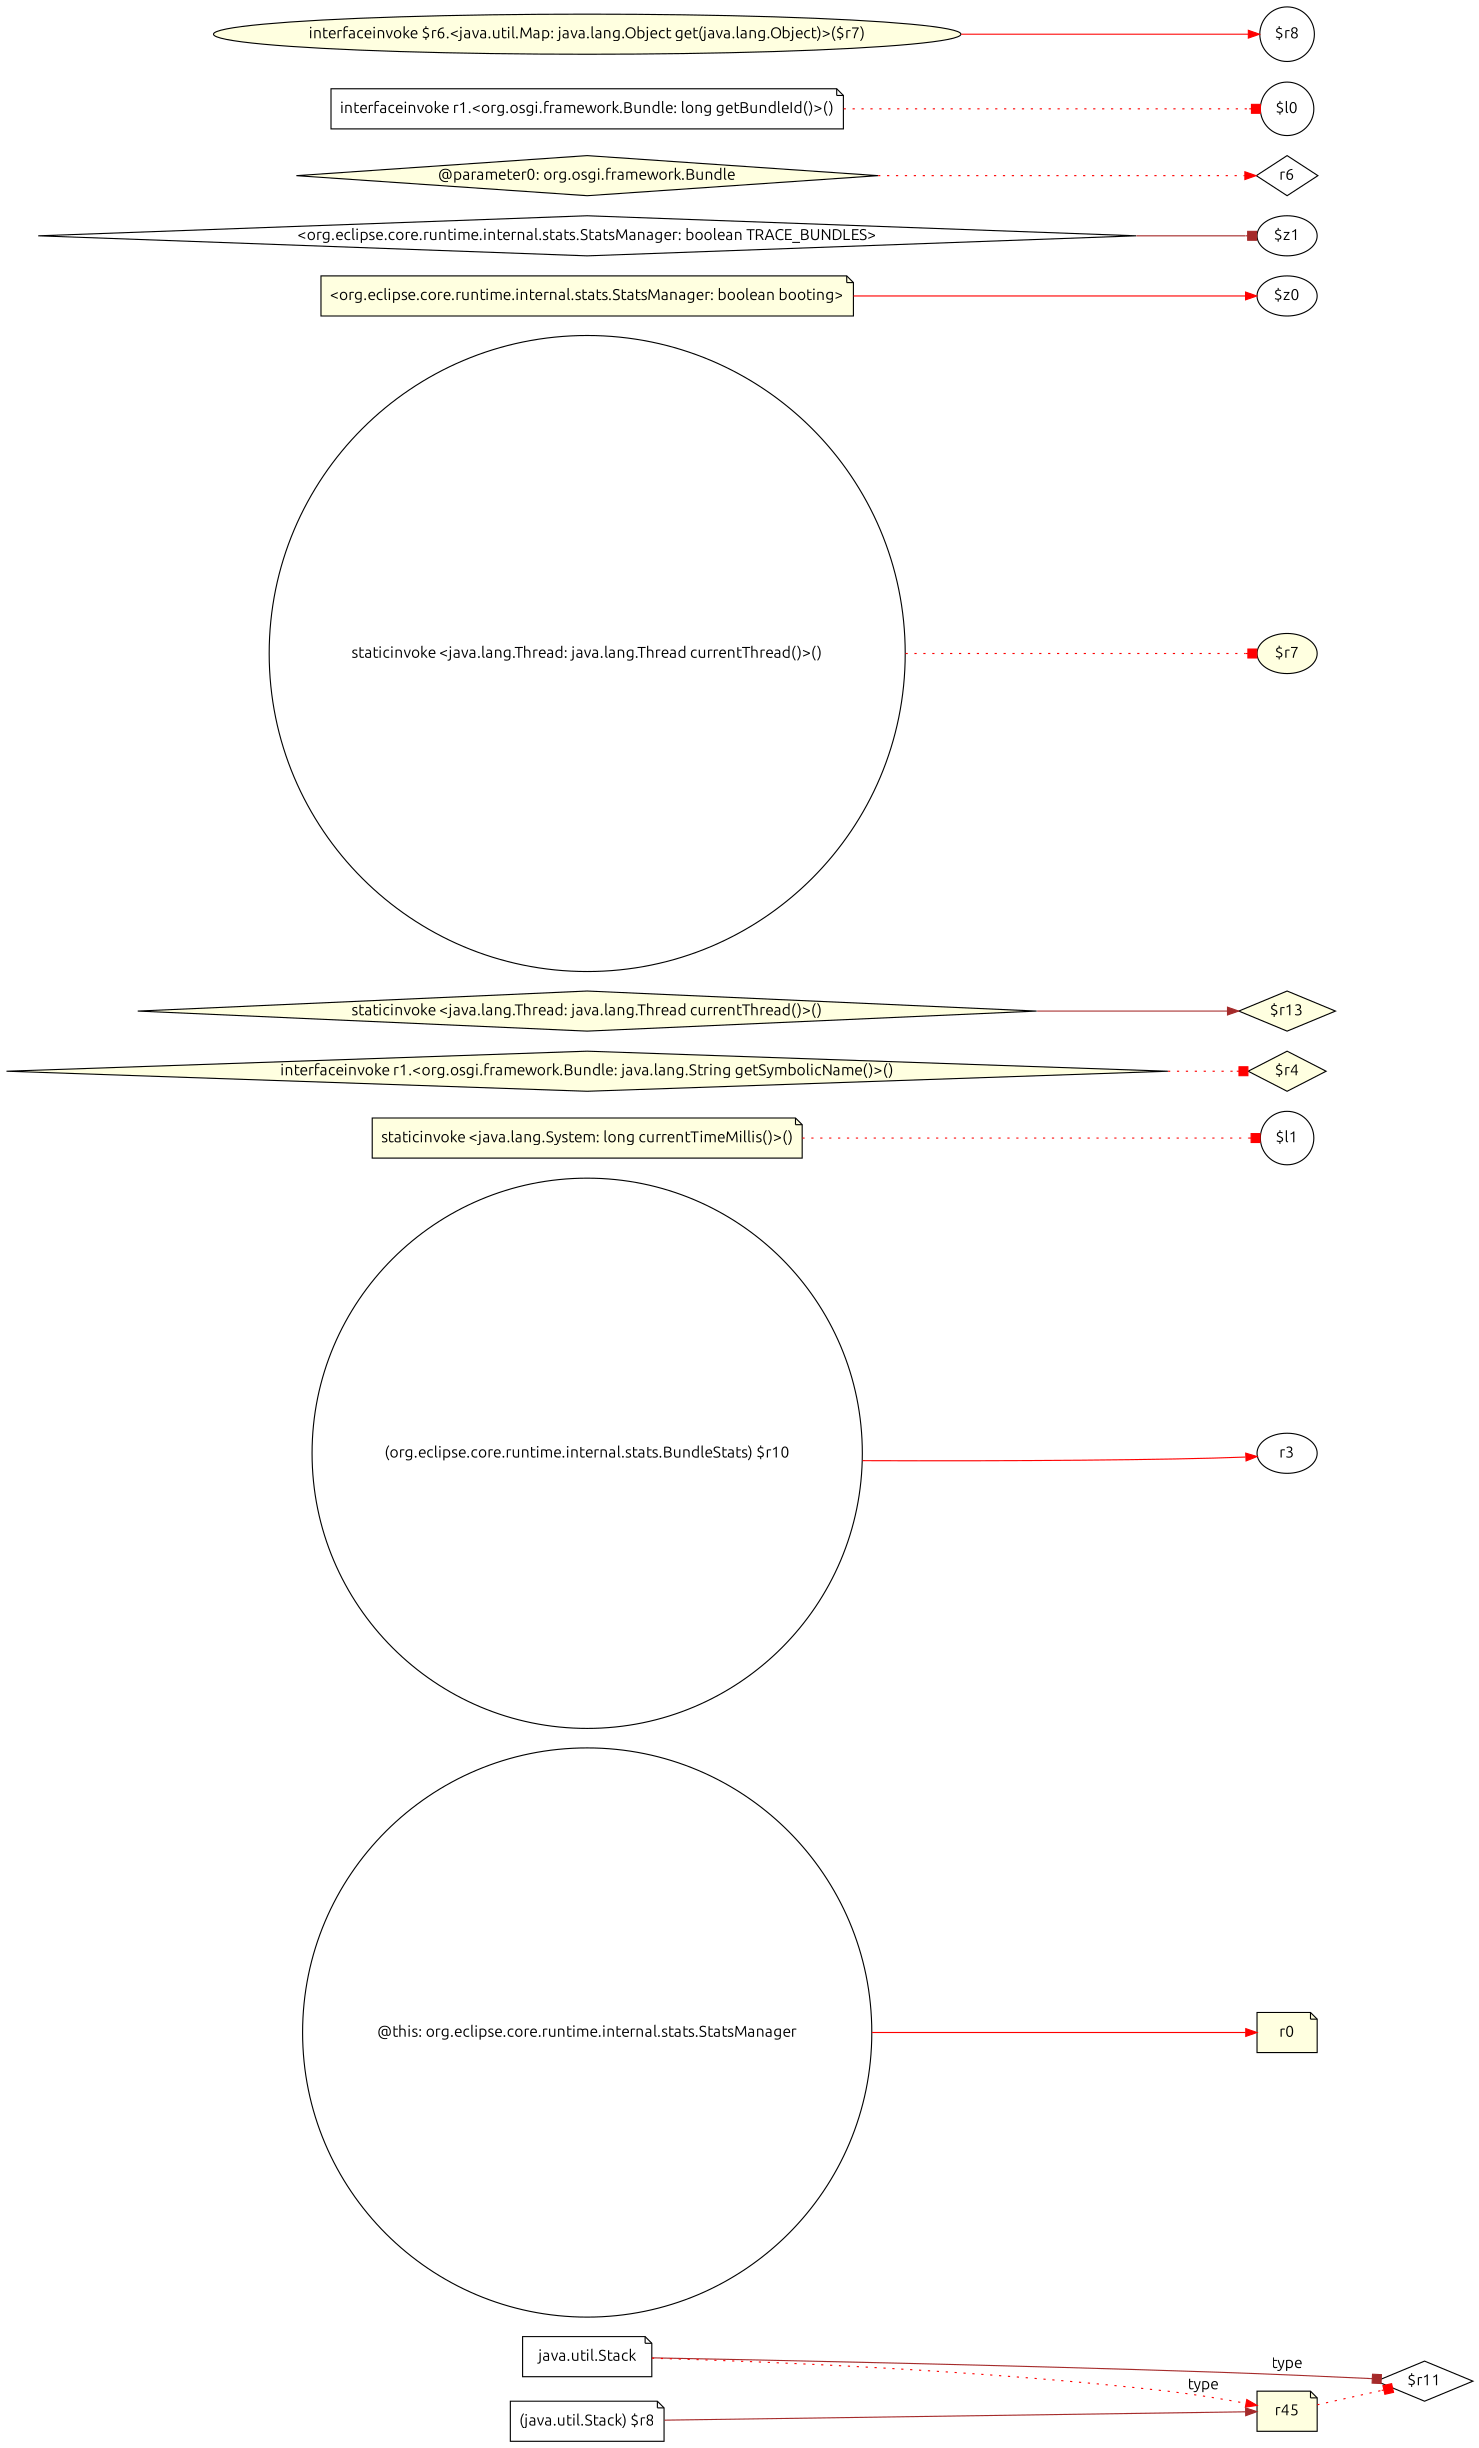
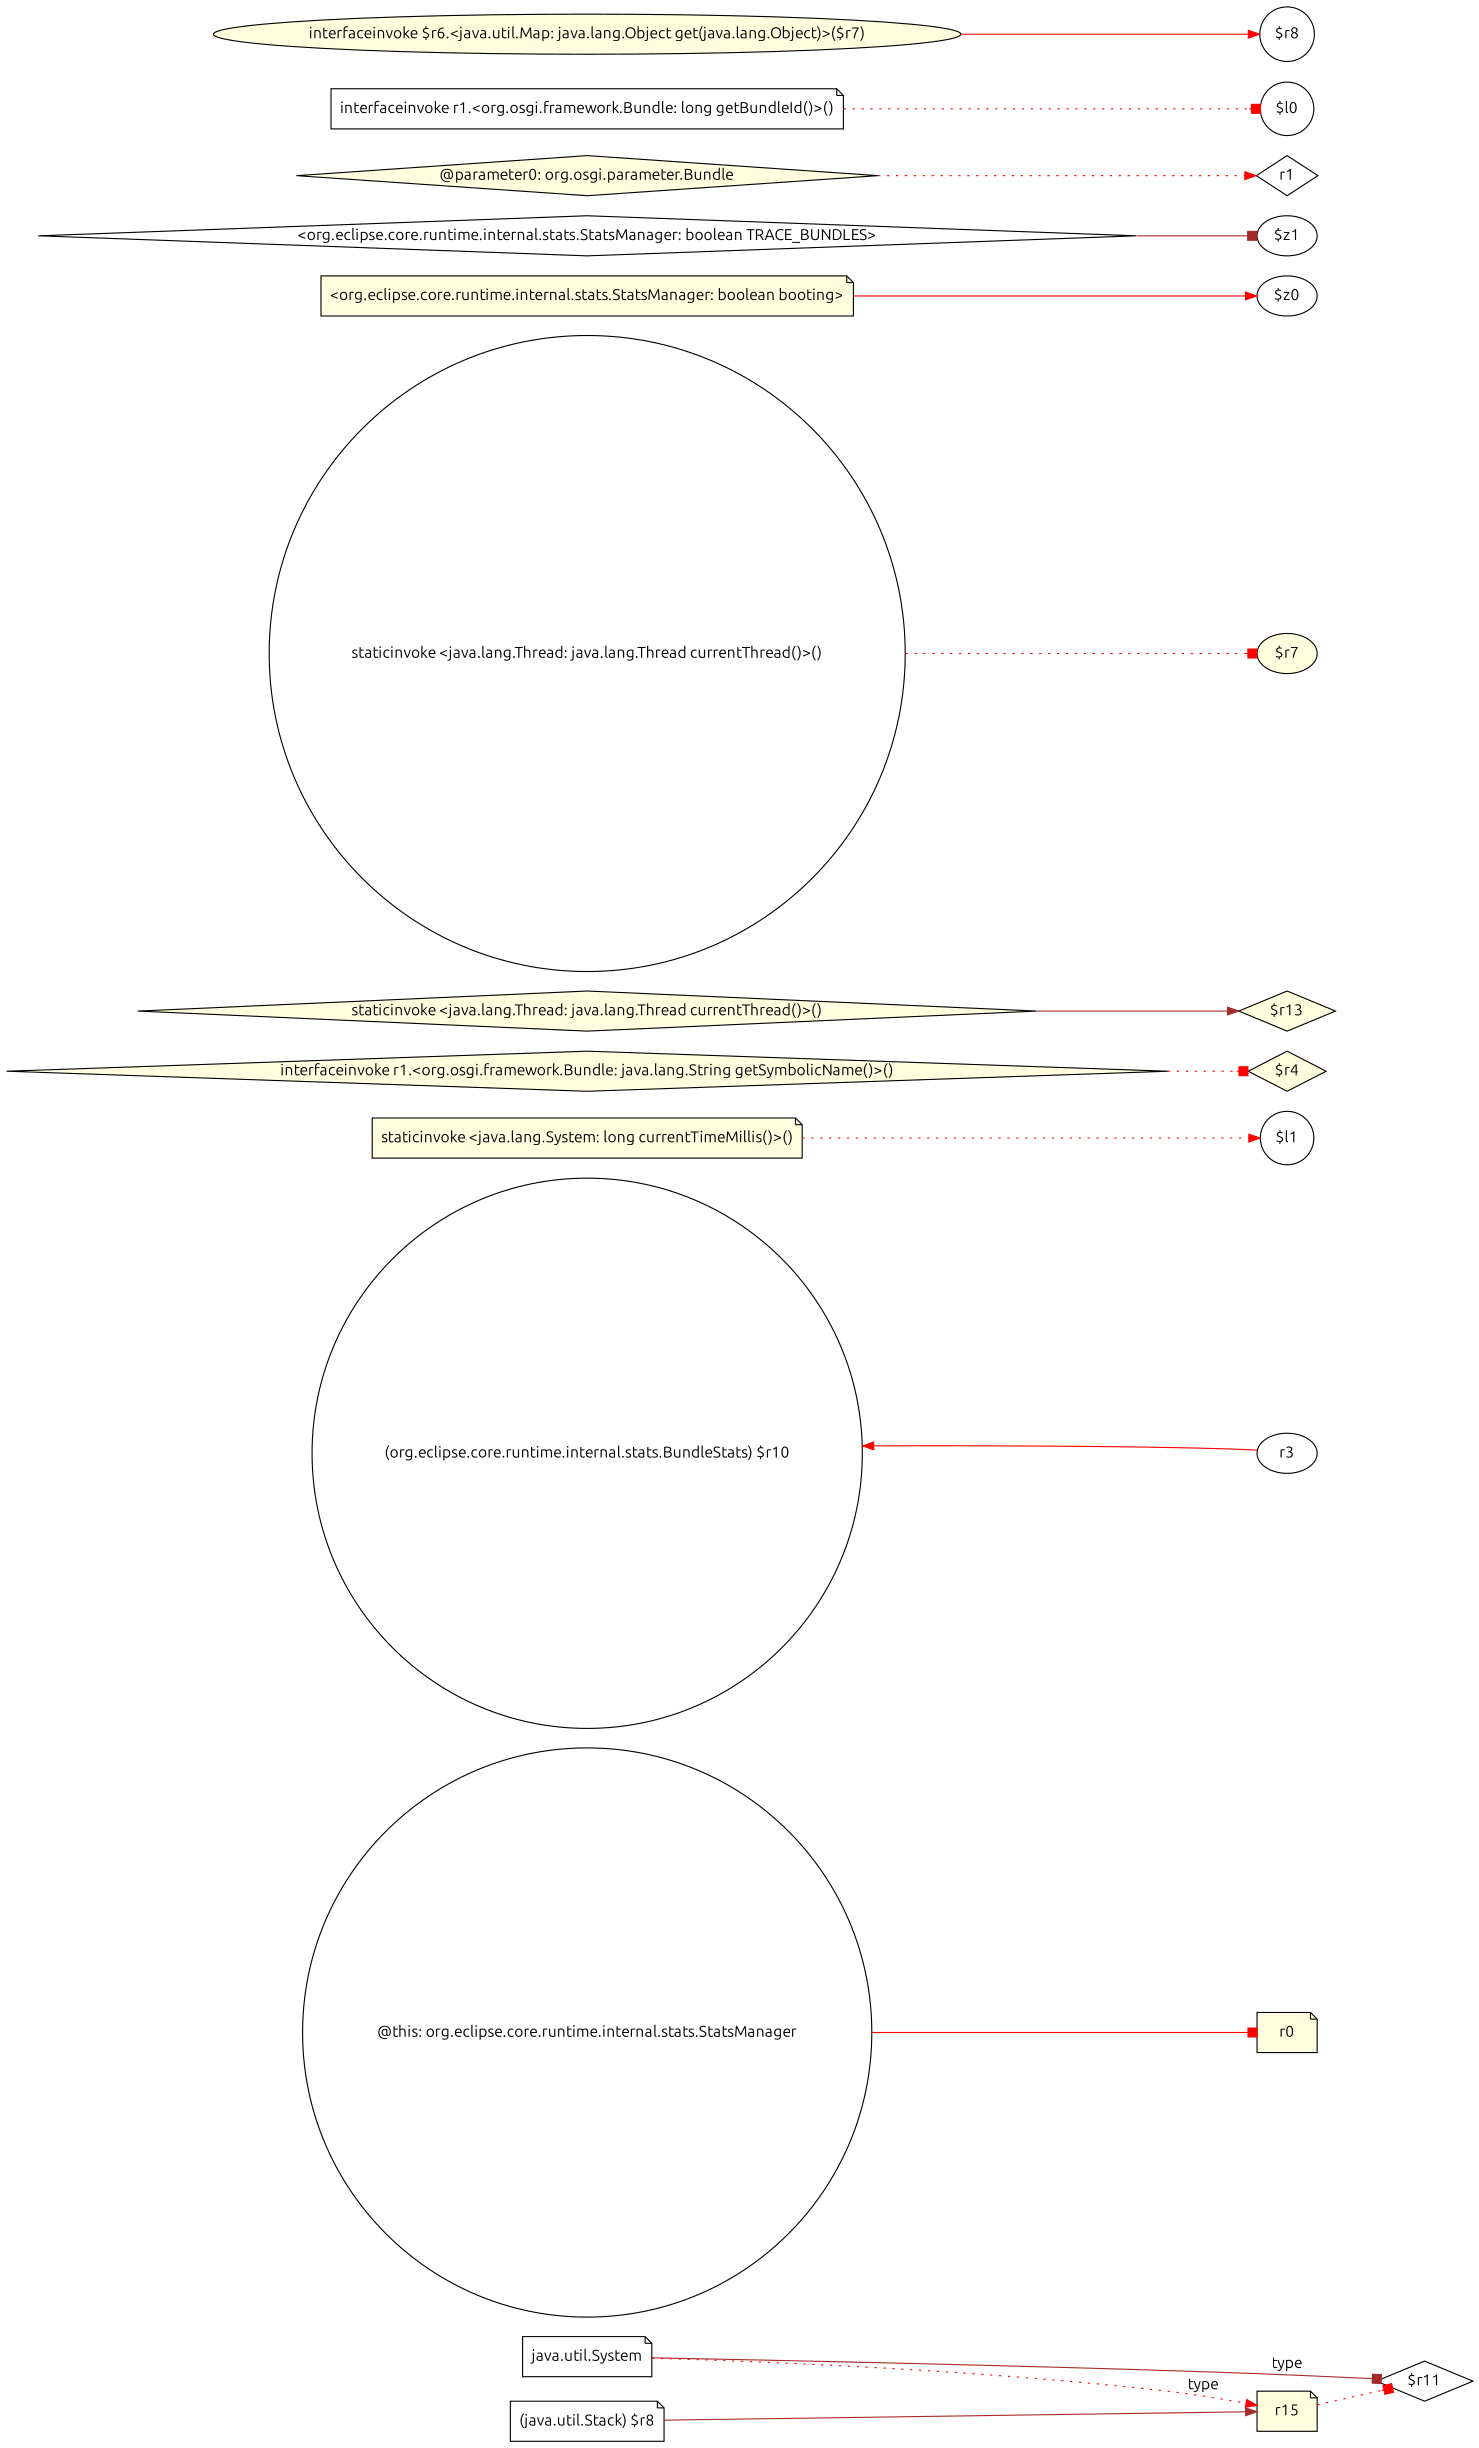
  digraph {
    fontname=Ubuntu
    rankdir=LR
    node [fillcolor=white fontname=Ubuntu shape=diamond style=filled]
    edge [arrowhead=normal color=red fontname=Ubuntu style=solid]
-   n1 [label="java.util.Stack" shape=note]
+   n1 [label="java.util.System" shape=note]
    n2 [label="$r11"]
-   n3 [fillcolor=lightyellow label=r45 shape=note]
+   n3 [fillcolor=lightyellow label=r15 shape=note]
    n4 [label="@this: org.eclipse.core.runtime.internal.stats.StatsManager" shape=circle]
    n5 [fillcolor=lightyellow label=r0 shape=note]
    n6 [label="(org.eclipse.core.runtime.internal.stats.BundleStats) $r10" shape=circle]
    n7 [label=r3 shape=ellipse]
    n8 [fillcolor=lightyellow label="staticinvoke <java.lang.System: long currentTimeMillis()>()" shape=note]
    n9 [label="$l1" shape=circle]
    n10 [fillcolor=lightyellow label="interfaceinvoke r1.<org.osgi.framework.Bundle: java.lang.String getSymbolicName()>()"]
    n11 [fillcolor=lightyellow label="$r4"]
    n12 [label="(java.util.Stack) $r8" shape=note]
    n13 [fillcolor=lightyellow label="staticinvoke <java.lang.Thread: java.lang.Thread currentThread()>()"]
    n14 [fillcolor=lightyellow label="$r13"]
    n15 [label="staticinvoke <java.lang.Thread: java.lang.Thread currentThread()>()" shape=circle]
    n16 [fillcolor=lightyellow label="$r7" shape=ellipse]
    n17 [fillcolor=lightyellow label="<org.eclipse.core.runtime.internal.stats.StatsManager: boolean booting>" shape=note]
    n18 [label="$z0" shape=ellipse]
    n19 [label="<org.eclipse.core.runtime.internal.stats.StatsManager: boolean TRACE_BUNDLES>"]
    n20 [label="$z1" shape=ellipse]
-   n21 [fillcolor=lightyellow label="@parameter0: org.osgi.framework.Bundle"]
-   n22 [label=r6]
+   n21 [fillcolor=lightyellow label="@parameter0: org.osgi.parameter.Bundle"]
+   n22 [label=r1]
    n23 [label="interfaceinvoke r1.<org.osgi.framework.Bundle: long getBundleId()>()" shape=note]
    n24 [label="$l0" shape=circle]
    n25 [fillcolor=lightyellow label="interfaceinvoke $r6.<java.util.Map: java.lang.Object get(java.lang.Object)>($r7)" shape=ellipse]
    n26 [label="$r8" shape=circle]
    n1 -> n2 [arrowhead=box color=brown label=type]
    n1 -> n3 [label=type style=dotted]
    n3 -> n2 [arrowhead=box style=dotted]
-   n4 -> n5
-   n6 -> n7
-   n8 -> n9 [arrowhead=box style=dotted]
+   n4 -> n5 [arrowhead=box]
+   n7 -> n6
+   n8 -> n9 [style=dotted]
    n10 -> n11 [arrowhead=box style=dotted]
    n12 -> n3 [color=brown]
    n13 -> n14 [color=brown]
    n15 -> n16 [arrowhead=box style=dotted]
    n17 -> n18
    n19 -> n20 [arrowhead=box color=brown]
    n21 -> n22 [style=dotted]
    n23 -> n24 [arrowhead=box style=dotted]
    n25 -> n26
  }
